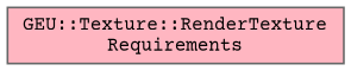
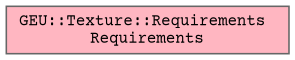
  digraph {
    rankdir=LR
    fontname="Courier Prime"
-   n1 [color=gray40 fillcolor=lightpink fontname="Courier Prime" fontsize=10 height=0.2 label="GEU::Texture::RenderTexture\lRequirements" shape=box style=filled width=0.4]
+   n1 [color=gray40 fillcolor=lightpink fontname="Courier Prime" fontsize=10 height=0.2 label="GEU::Texture::Requirements\lRequirements" shape=box style=filled width=0.4]
  }
